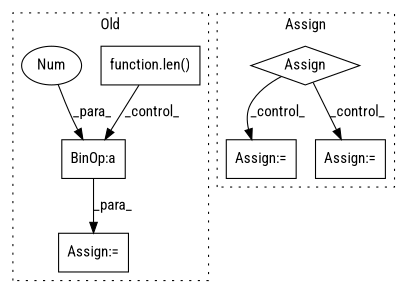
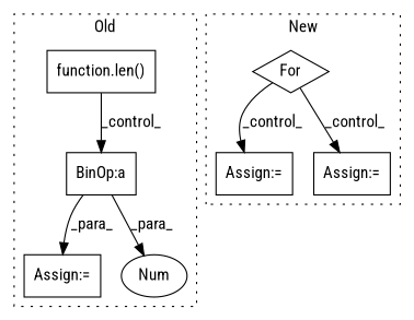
  digraph {
    fontname="Roboto Condensed"
    node [a=68 fontname="Roboto Condensed" l=3 shape=box]
    edge [fontname="Roboto Condensed"]
    n1 [a=75 l="4,1" label="function.len()" s="16487,16501"]
    n2 [label="Assign:=" s=17260]
    n3 [a=82 label="BinOp:a" s=17296]
    n4 [a=76 l=1 label=Num s=17299 shape=ellipse]
-   n5 [a=107 l="4,10" label=Assign s="16525,16567" shape=diamond]
+   n5 [a=107 l="4,10" label=For s="16525,16567" shape=diamond]
    n6 [label="Assign:=" s=17053]
    n7 [label="Assign:=" s=17079]
    subgraph cluster_1 {
      label=Old
      style=dotted
      n1
      n2
      n3
      n4
    }
    subgraph cluster_2 {
-     label=Assign
+     label=New
      style=dotted
      n5
      n6
      n7
    }
    n1 -> n3 [label=_control_]
    n3 -> n2 [label=_para_]
-   n4 -> n3 [label=_para_]
+   n3 -> n4 [label=_para_]
    n5 -> n6 [label=_control_]
    n5 -> n7 [label=_control_]
  }
